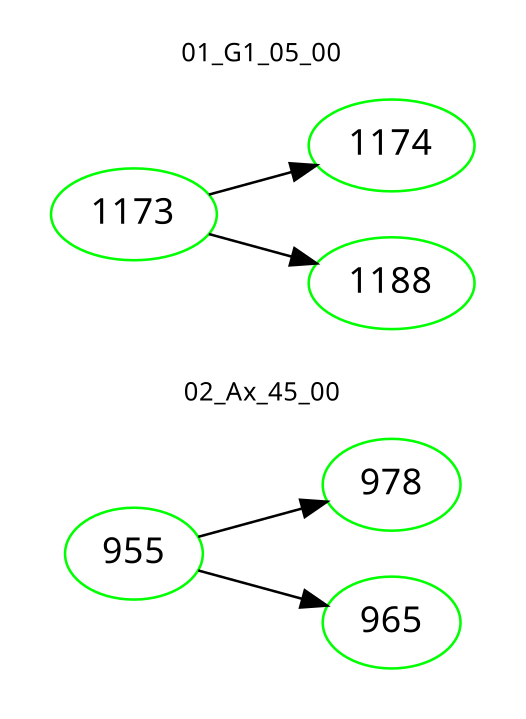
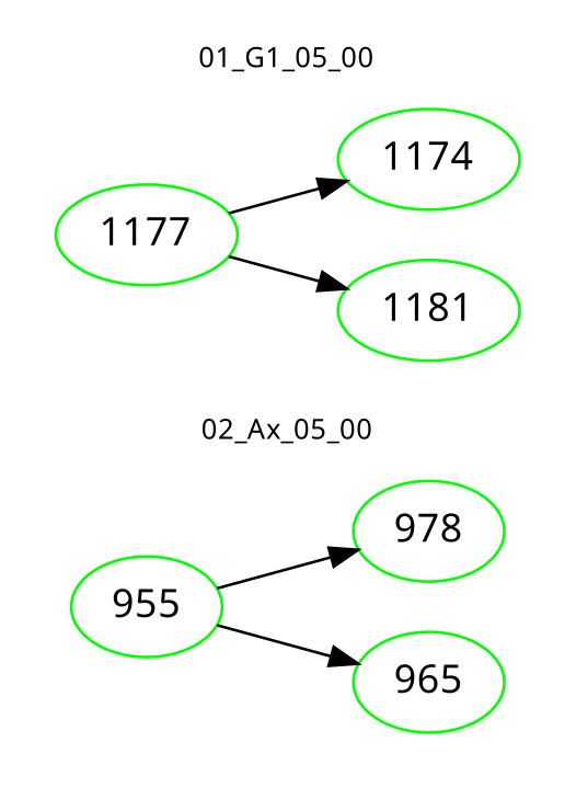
  digraph {
    fontname="Noto Sans"
    rankdir=LR
    node [color=green fontname="Noto Sans"]
    edge [color=black fontname="Noto Sans"]
    n1 [label=955]
    n2 [label=965]
    n3 [label=978]
-   n4 [label=1173]
-   n5 [label=1188]
+   n4 [label=1177]
+   n5 [label=1181]
    n6 [label=1174]
    subgraph cluster_1 {
      color=white
      fontsize=10
-     label="02_Ax_45_00"
+     label="02_Ax_05_00"
      n1
      n2
      n3
    }
    subgraph cluster_2 {
      color=white
      fontsize=10
      label="01_G1_05_00"
      n4
      n5
      n6
    }
    n1 -> n2
    n1 -> n3
    n4 -> n5
    n4 -> n6
  }
